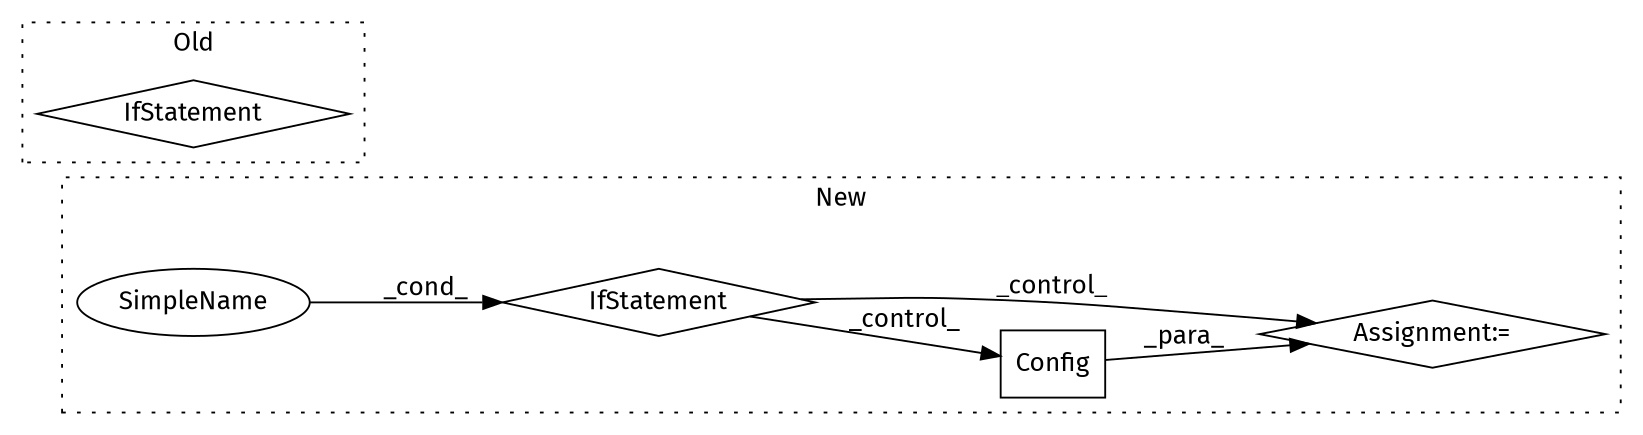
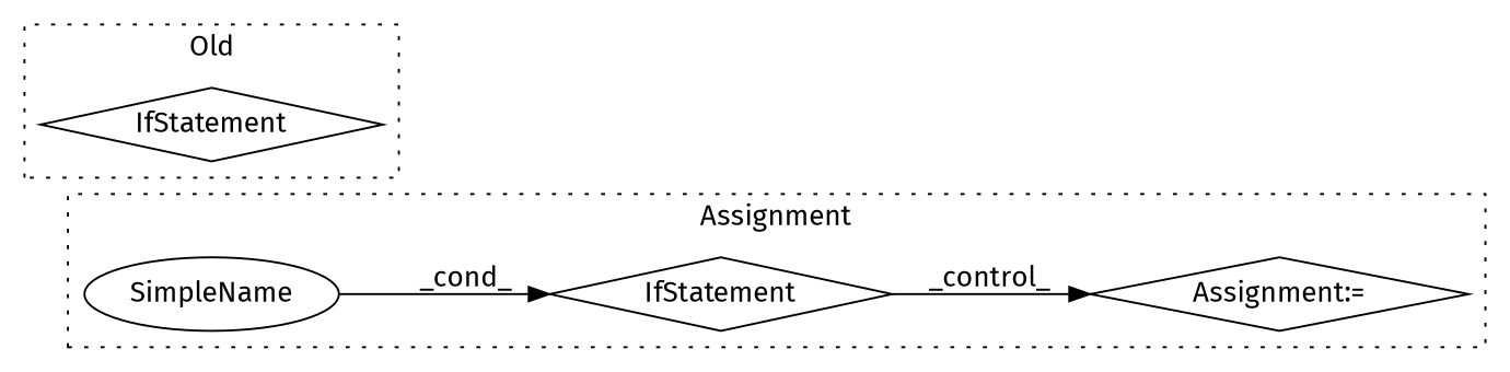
  digraph {
    fontname="Fira Sans"
    rankdir=LR
    node [a=25 fontname="Fira Sans" shape=diamond]
    edge [fontname="Fira Sans"]
-   n1 [a=32 l="7,1" label=Config s="7017,7042" shape=box]
    n2 [a=7 l=1 label="Assignment:=" s=6996]
    n3 [l="4,2" label=IfStatement s="6805,6846"]
    n4 [a=42 label=SimpleName shape=ellipse]
    n5 [l="10,2" label=IfStatement s="6068,6101"]
    subgraph cluster_1 {
-     label=New
+     label=Assignment
      style=dotted
-     n1
      n2
      n3
      n4
    }
    subgraph cluster_2 {
      label=Old
      style=dotted
      n5
    }
-   n1 -> n2 [label=_para_]
-   n3 -> n1 [label=_control_]
    n3 -> n2 [label=_control_]
    n4 -> n3 [label=_cond_]
  }
